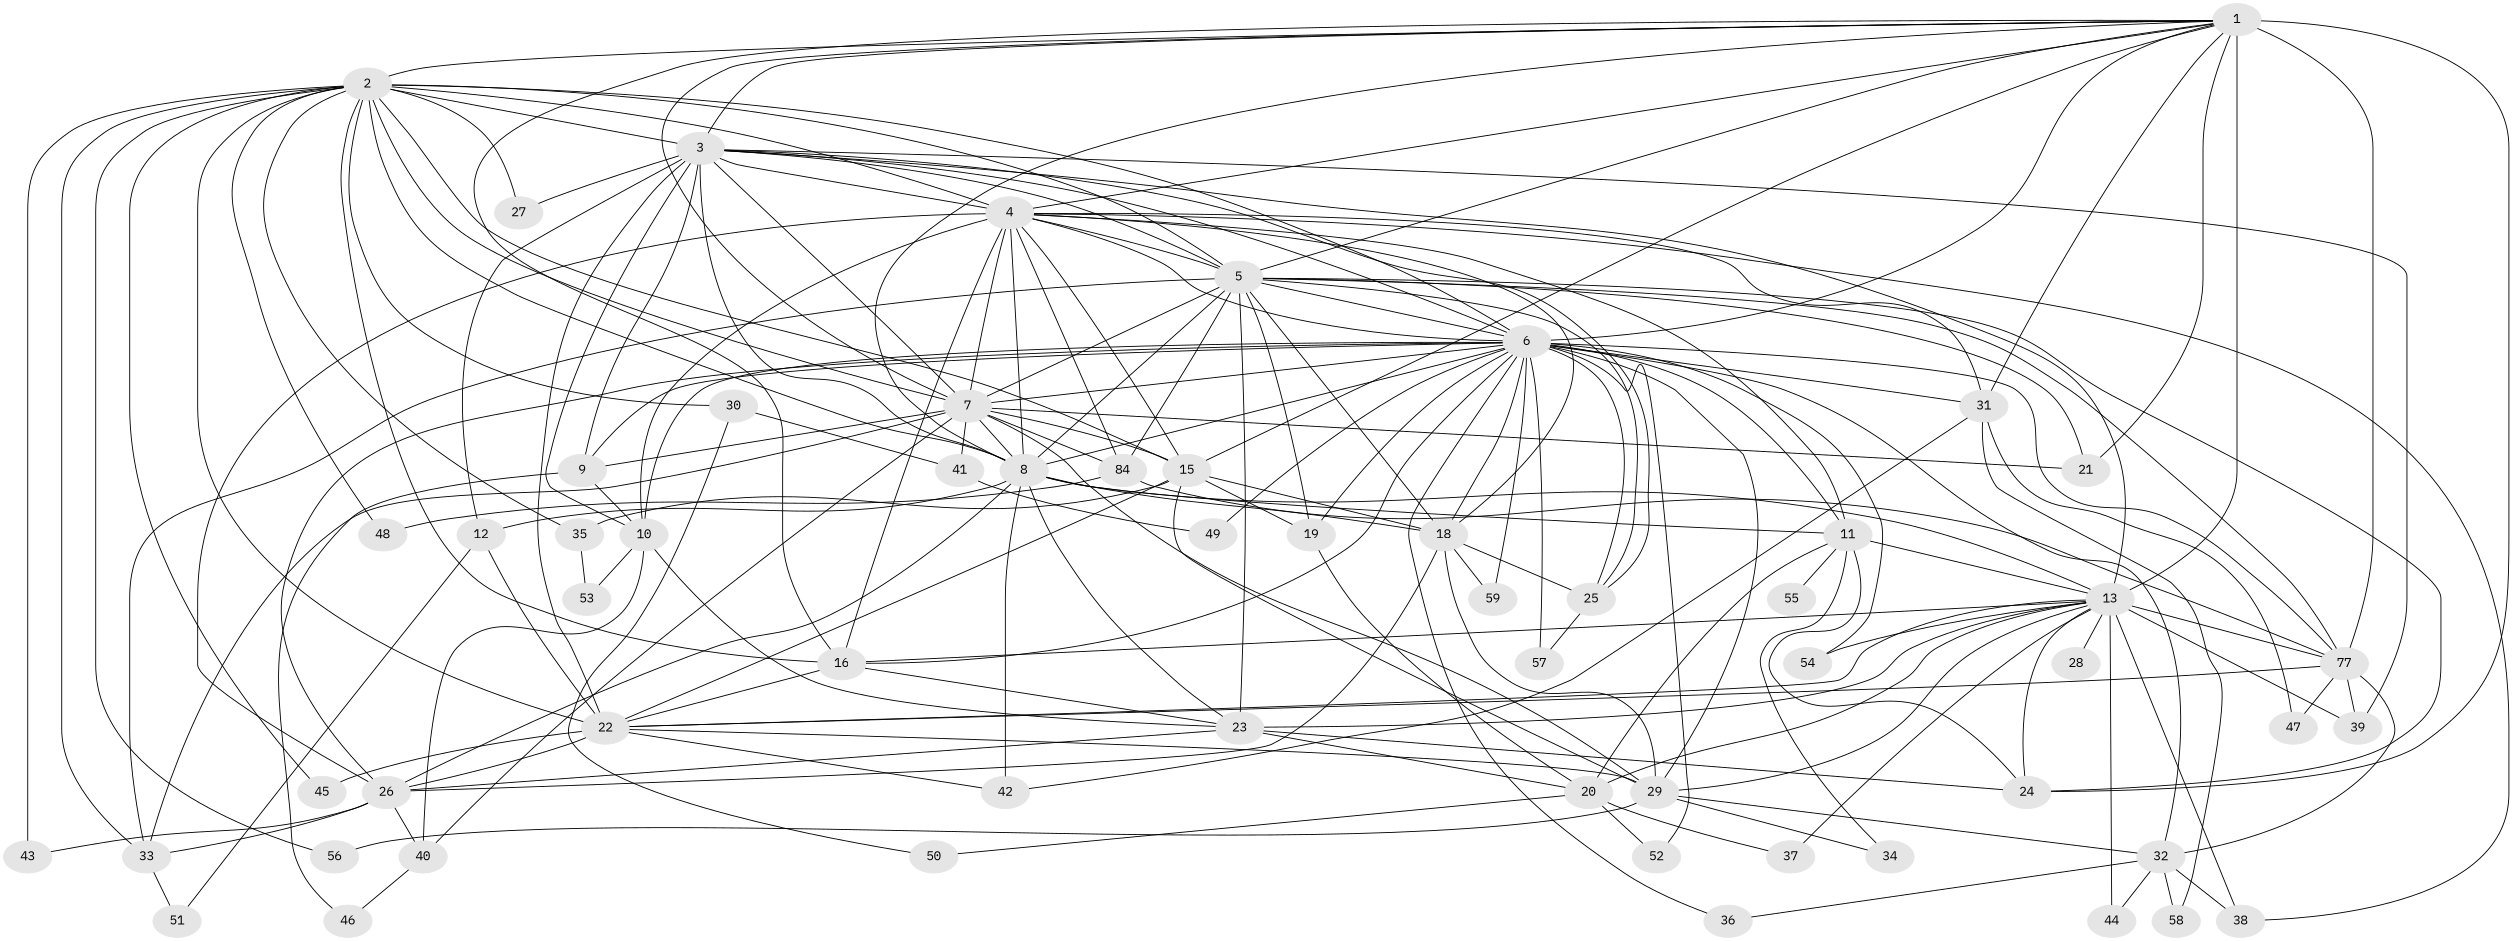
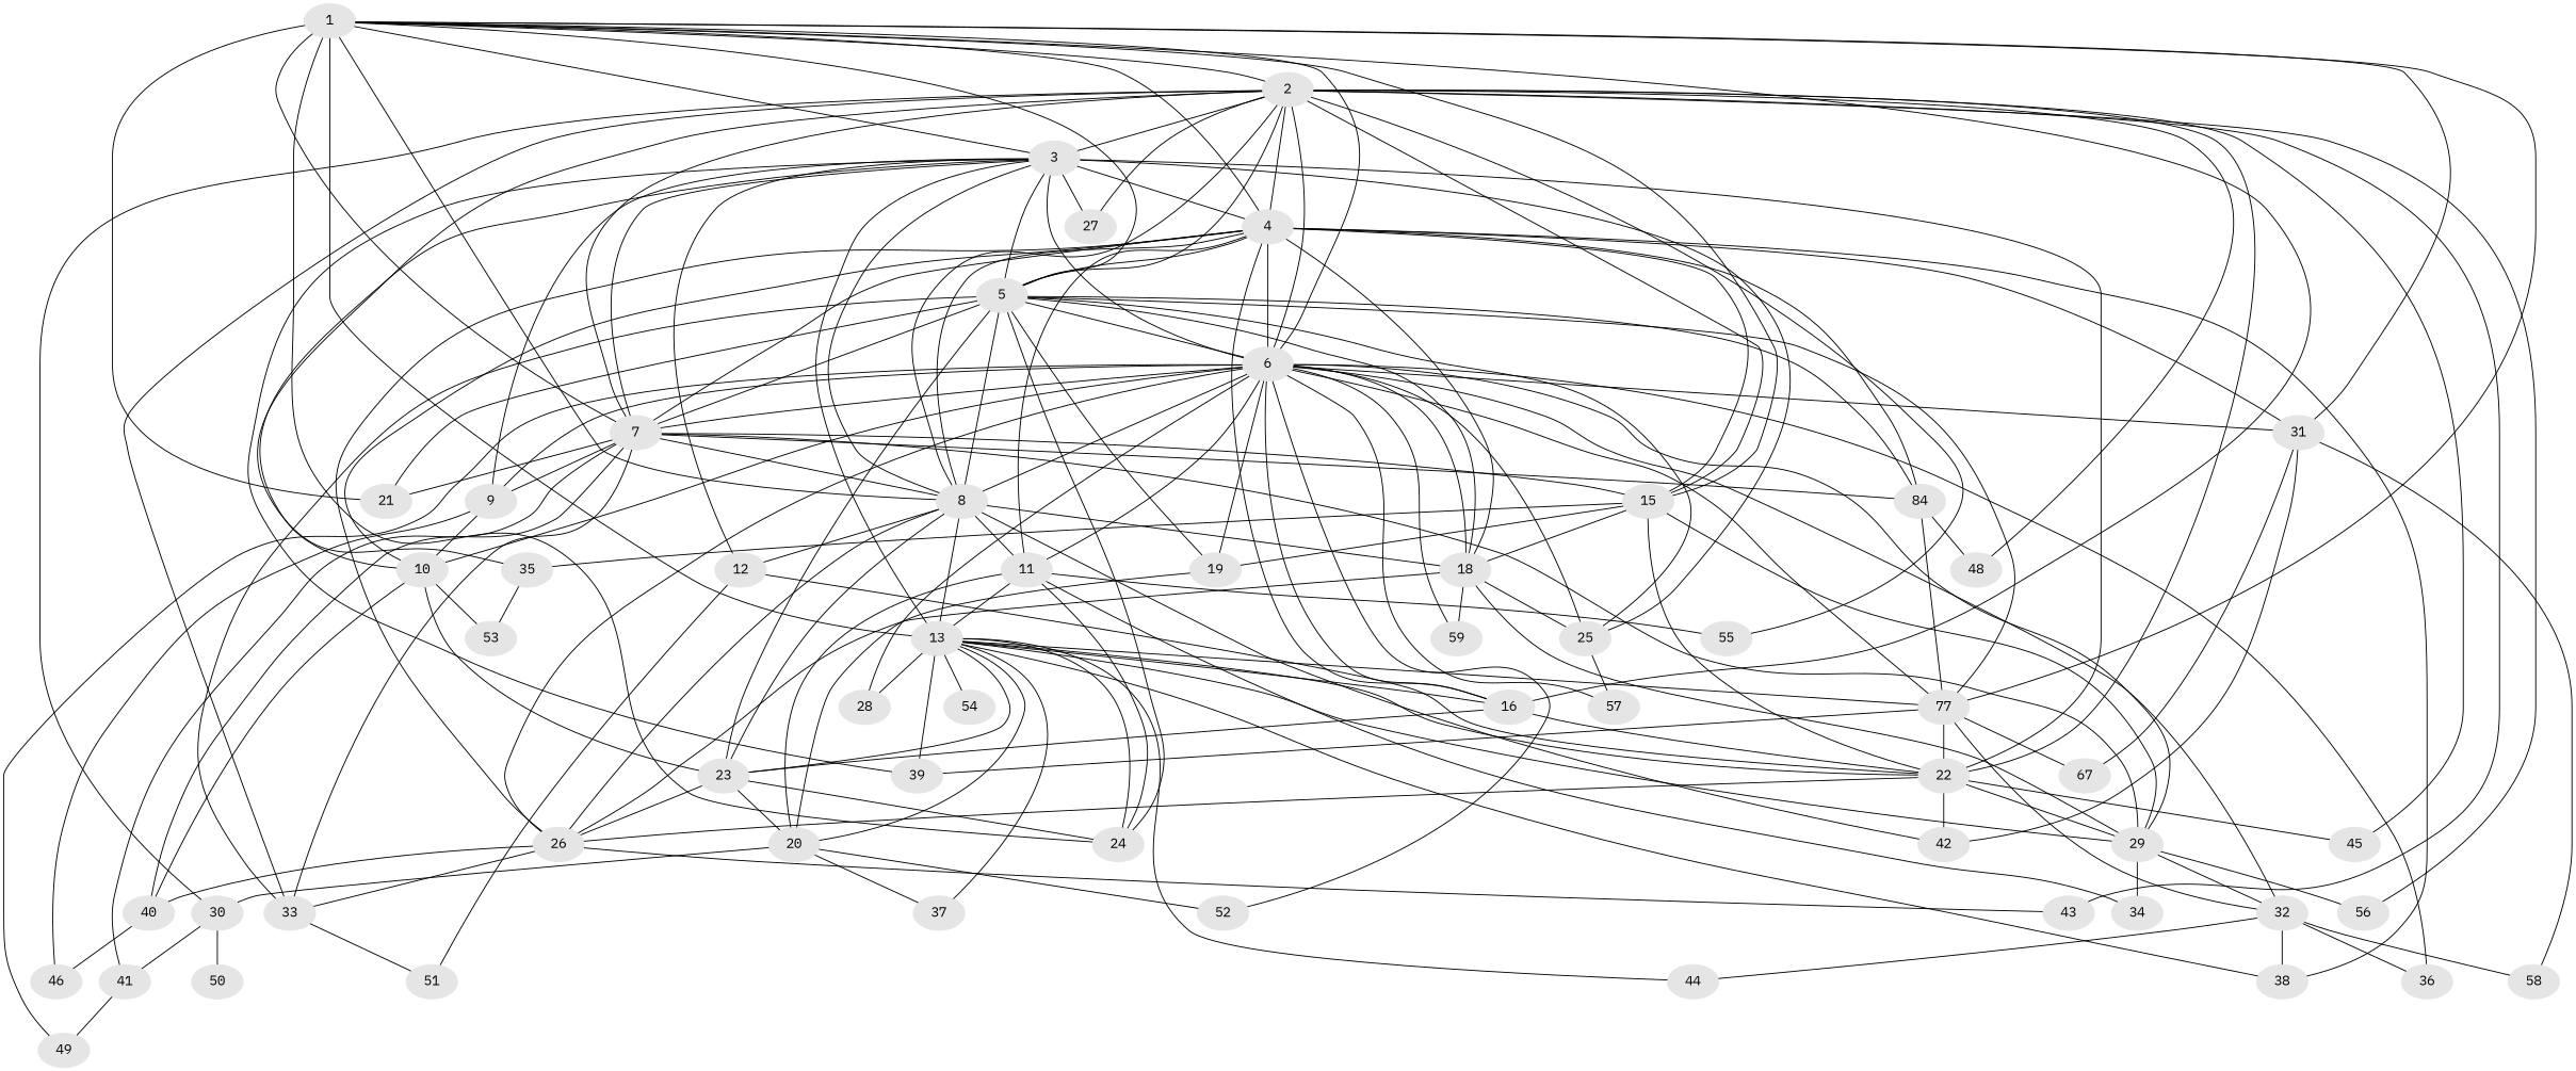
  graph {
    fontname="IBM Plex Mono"
    node [color=gray90 fontname="IBM Plex Mono" style=filled]
    edge [fontname="IBM Plex Mono" weight=1.0]
    1
    2
    3
    4
    5
    6
    7
    8
    13
    15
    16
    n12 [label=77]
    21
    24
    31
    22
    27
    30
    33
    35
    43
    45
    48
    55
    56
    9
    10
    12
    25
    39
    11
    n32 [label=84]
    18
    26
    38
    19
    23
    28
    29
    32
    36
    49
    52
    57
    59
    40
    41
    42
    20
    37
    44
    54
-   47
+   47 [label=67]
    58
    50
    51
    53
    46
    34
    1 -- 2
    1 -- 3 [weight=2.0]
    1 -- 4 [weight=2.0]
    1 -- 5
    1 -- 6
    1 -- 7 [weight=2.0]
    1 -- 8
    1 -- 13 [weight=13.0]
    1 -- 15
    1 -- 16
    1 -- n12
    1 -- 21
    1 -- 24
    1 -- 31
    2 -- 3 [weight=2.0]
    2 -- 4 [weight=2.0]
    2 -- 5
    2 -- 6
    2 -- 7
    2 -- 8
    2 -- 15
    2 -- 22 [weight=2.0]
    2 -- 27 [weight=2.0]
    2 -- 30
    2 -- 33
    2 -- 35
    2 -- 43 [weight=2.0]
    2 -- 45
    2 -- 48
-   2 -- 16
+   2 -- 55
    2 -- 56
    3 -- 4 [weight=4.0]
    3 -- 5 [weight=2.0]
    3 -- 6 [weight=3.0]
    3 -- 7 [weight=2.0]
    3 -- 8 [weight=2.0]
    3 -- 13 [weight=2.0]
    3 -- 22 [weight=12.0]
    3 -- 27
    3 -- 9
    3 -- 10
    3 -- 12 [weight=2.0]
    3 -- 25 [weight=2.0]
    3 -- 39
    4 -- 5 [weight=3.0]
    4 -- 6 [weight=3.0]
    4 -- 7 [weight=2.0]
    4 -- 8 [weight=3.0]
    4 -- 15
    4 -- 16
    4 -- 31 [weight=2.0]
    4 -- 10
    4 -- 11
    4 -- n32
    4 -- 18
    4 -- 26 [weight=5.0]
    4 -- 38
    5 -- 6
    5 -- 7 [weight=2.0]
    5 -- 8
    5 -- n12
    5 -- 21 [weight=2.0]
    5 -- 24
    5 -- 33 [weight=2.0]
    5 -- 25
    5 -- n32
    5 -- 18
    5 -- 19
    5 -- 23
    6 -- 7 [weight=2.0]
    6 -- 8
    6 -- 16
    6 -- n12
    6 -- 31
    6 -- 9 [weight=2.0]
    6 -- 10
    6 -- 25
    6 -- 11
    6 -- 18 [weight=3.0]
    6 -- 26 [weight=2.0]
    6 -- 19
-   6 -- 54
+   6 -- 28
    6 -- 29
    6 -- 32 [weight=2.0]
    6 -- 36
    6 -- 49
    6 -- 52
    6 -- 57
    6 -- 59
    7 -- 8
    7 -- 15
    7 -- 21
    7 -- 33
    7 -- 9
    7 -- n32
    7 -- 29
    7 -- 40
    7 -- 41
    8 -- 13 [weight=2.0]
    8 -- 12
    8 -- 11
    8 -- 18 [weight=12.0]
    8 -- 26 [weight=2.0]
    8 -- 23
    8 -- 42
    13 -- 16
    13 -- n12
    13 -- 24
    13 -- 22
    13 -- 39
    13 -- 38
    13 -- 23 [weight=2.0]
    13 -- 28
    13 -- 29
    13 -- 20
    13 -- 37
    13 -- 44
    13 -- 54
    15 -- 22
    15 -- 35
    15 -- 18
    15 -- 19
    15 -- 29
    16 -- 22 [weight=2.0]
    16 -- 23
    n12 -- 22
    n12 -- 39
    n12 -- 32
    n12 -- 47
    31 -- 42
    31 -- 47
    31 -- 58
    22 -- 45
    22 -- 26
    22 -- 29 [weight=2.0]
    22 -- 42
    30 -- 41
    30 -- 50
    33 -- 51
    35 -- 53
    9 -- 10
    9 -- 46
    10 -- 23
    10 -- 40
    10 -- 53
    12 -- 22
    12 -- 51
    25 -- 57
    11 -- 13
    11 -- 24
    11 -- 55
    11 -- 20 [weight=2.0]
    11 -- 34
    n32 -- n12
    n32 -- 48
    18 -- 25
    18 -- 26
    18 -- 29
    18 -- 59
    26 -- 33
    26 -- 43
    26 -- 40
    19 -- 20
    23 -- 24
    23 -- 26
    23 -- 20
    29 -- 56
    29 -- 32
    29 -- 34
    32 -- 38
    32 -- 36
    32 -- 44
    32 -- 58
    40 -- 46
    41 -- 49
-   20 -- 50
+   20 -- 30
    20 -- 52
    20 -- 37
  }
